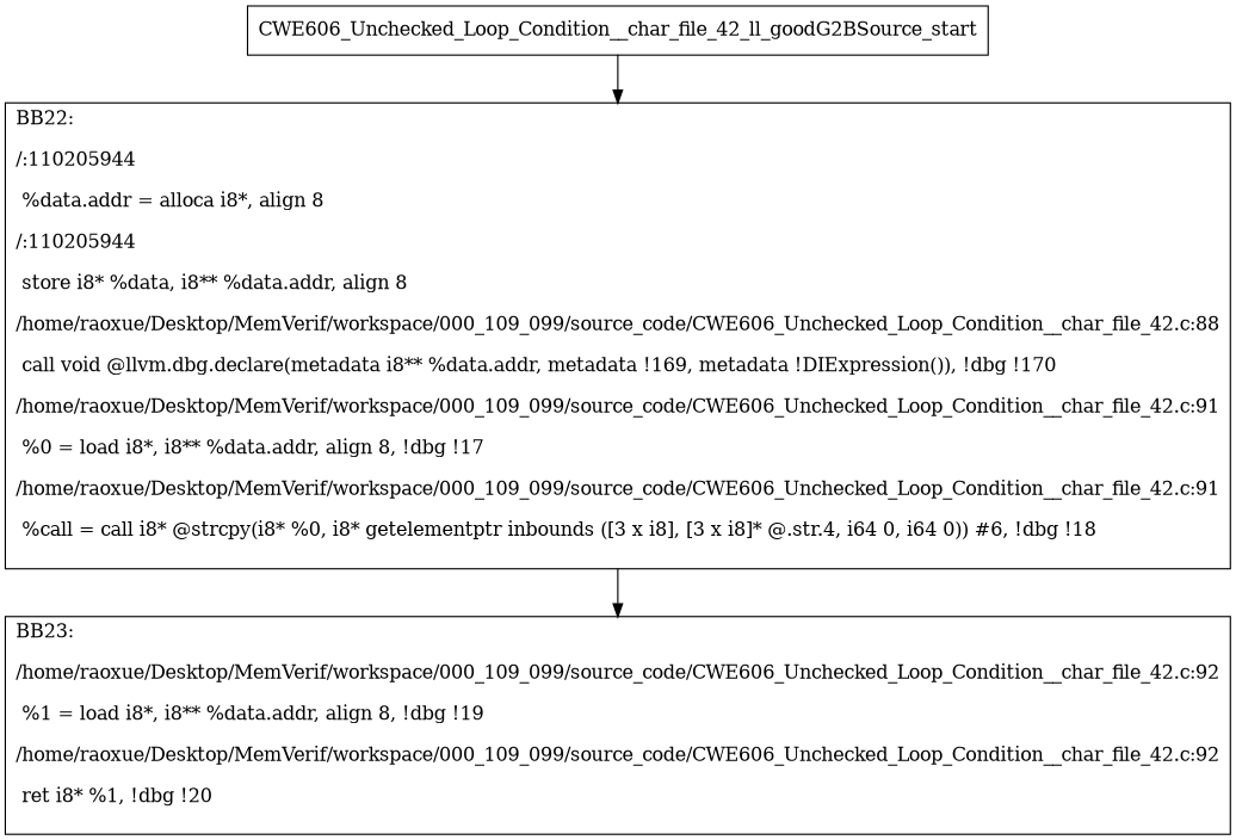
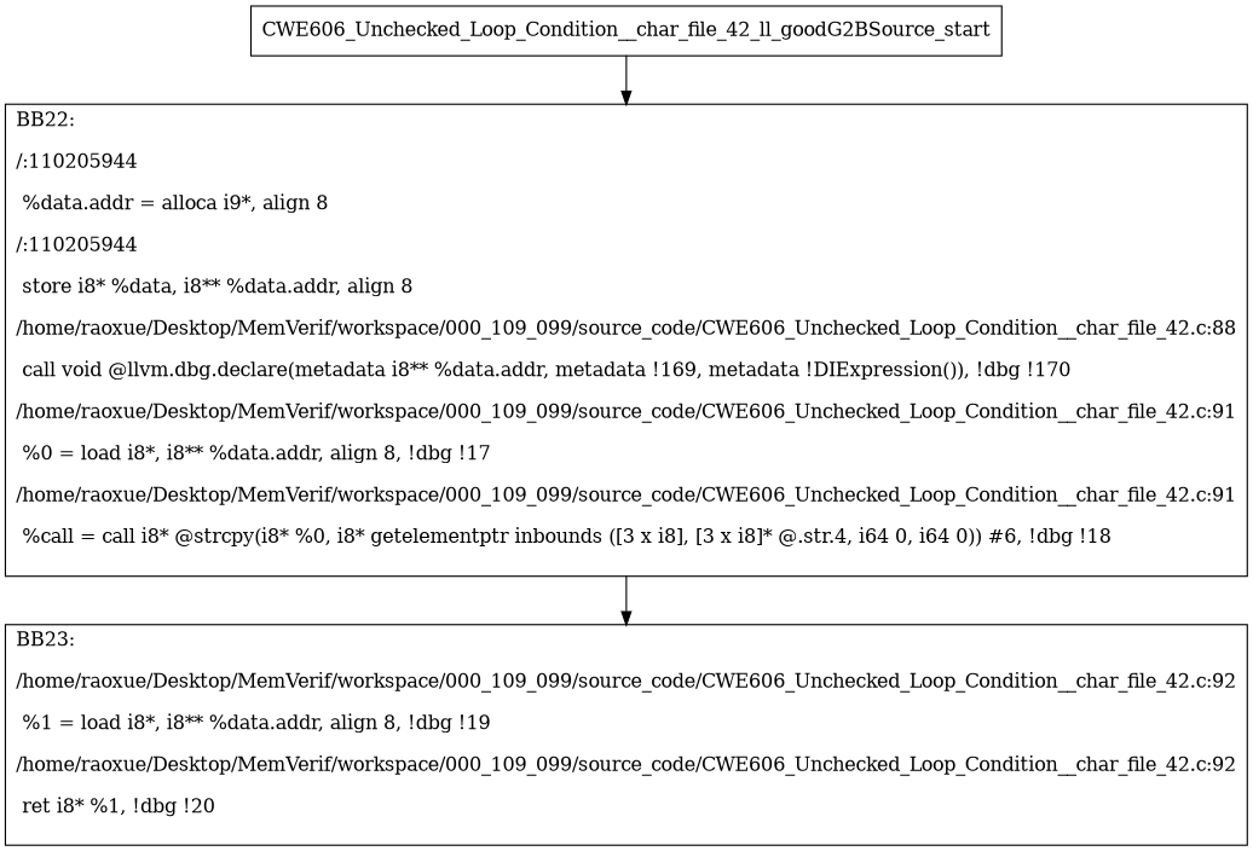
  digraph {
    node [shape=record]
    n1 [label="{CWE606_Unchecked_Loop_Condition__char_file_42_ll_goodG2BSource_start}"]
-   n2 [label="{BB22:\l\l/:110205944\l\n  %data.addr = alloca i8*, align 8\l\n/:110205944\l\n  store i8* %data, i8** %data.addr, align 8\l\n/home/raoxue/Desktop/MemVerif/workspace/000_109_099/source_code/CWE606_Unchecked_Loop_Condition__char_file_42.c:88\l\n  call void @llvm.dbg.declare(metadata i8** %data.addr, metadata !169, metadata !DIExpression()), !dbg !170\l\n/home/raoxue/Desktop/MemVerif/workspace/000_109_099/source_code/CWE606_Unchecked_Loop_Condition__char_file_42.c:91\l\n  %0 = load i8*, i8** %data.addr, align 8, !dbg !17\l\n/home/raoxue/Desktop/MemVerif/workspace/000_109_099/source_code/CWE606_Unchecked_Loop_Condition__char_file_42.c:91\l\n  %call = call i8* @strcpy(i8* %0, i8* getelementptr inbounds ([3 x i8], [3 x i8]* @.str.4, i64 0, i64 0)) #6, !dbg !18\l\n}"]
+   n2 [label="{BB22:\l\l/:110205944\l\n  %data.addr = alloca i9*, align 8\l\n/:110205944\l\n  store i8* %data, i8** %data.addr, align 8\l\n/home/raoxue/Desktop/MemVerif/workspace/000_109_099/source_code/CWE606_Unchecked_Loop_Condition__char_file_42.c:88\l\n  call void @llvm.dbg.declare(metadata i8** %data.addr, metadata !169, metadata !DIExpression()), !dbg !170\l\n/home/raoxue/Desktop/MemVerif/workspace/000_109_099/source_code/CWE606_Unchecked_Loop_Condition__char_file_42.c:91\l\n  %0 = load i8*, i8** %data.addr, align 8, !dbg !17\l\n/home/raoxue/Desktop/MemVerif/workspace/000_109_099/source_code/CWE606_Unchecked_Loop_Condition__char_file_42.c:91\l\n  %call = call i8* @strcpy(i8* %0, i8* getelementptr inbounds ([3 x i8], [3 x i8]* @.str.4, i64 0, i64 0)) #6, !dbg !18\l\n}"]
    n3 [label="{BB23:\l\l/home/raoxue/Desktop/MemVerif/workspace/000_109_099/source_code/CWE606_Unchecked_Loop_Condition__char_file_42.c:92\l\n  %1 = load i8*, i8** %data.addr, align 8, !dbg !19\l\n/home/raoxue/Desktop/MemVerif/workspace/000_109_099/source_code/CWE606_Unchecked_Loop_Condition__char_file_42.c:92\l\n  ret i8* %1, !dbg !20\l\n}"]
    n1 -> n2
    n2 -> n3
  }
